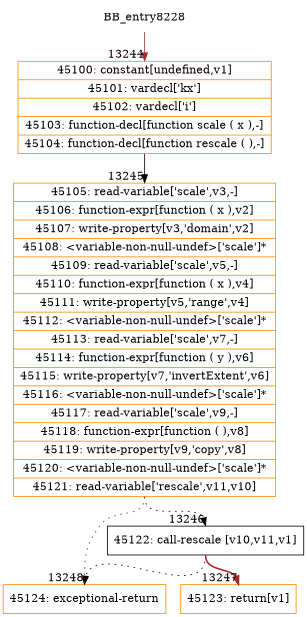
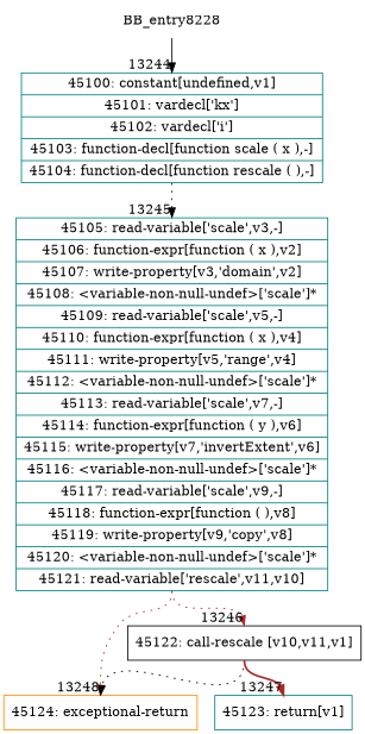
  digraph {
    rankdir=TD
    node [color=teal shape=record]
    edge [color=black headport=n style=dotted tailport=s]
    n1 [color=blue label=BB_entry8228 shape=none]
-   n2 [color=darkorange label="{45100: constant[undefined,v1]|45101: vardecl['kx']|45102: vardecl['i']|45103: function-decl[function scale ( x ),-]|45104: function-decl[function rescale ( ),-]}"]
-   n3 [color=darkorange label="{45105: read-variable['scale',v3,-]|45106: function-expr[function ( x ),v2]|45107: write-property[v3,'domain',v2]|45108: \<variable-non-null-undef\>['scale']*|45109: read-variable['scale',v5,-]|45110: function-expr[function ( x ),v4]|45111: write-property[v5,'range',v4]|45112: \<variable-non-null-undef\>['scale']*|45113: read-variable['scale',v7,-]|45114: function-expr[function ( y ),v6]|45115: write-property[v7,'invertExtent',v6]|45116: \<variable-non-null-undef\>['scale']*|45117: read-variable['scale',v9,-]|45118: function-expr[function ( ),v8]|45119: write-property[v9,'copy',v8]|45120: \<variable-non-null-undef\>['scale']*|45121: read-variable['rescale',v11,v10]}"]
+   n2 [label="{45100: constant[undefined,v1]|45101: vardecl['kx']|45102: vardecl['i']|45103: function-decl[function scale ( x ),-]|45104: function-decl[function rescale ( ),-]}"]
+   n3 [label="{45105: read-variable['scale',v3,-]|45106: function-expr[function ( x ),v2]|45107: write-property[v3,'domain',v2]|45108: \<variable-non-null-undef\>['scale']*|45109: read-variable['scale',v5,-]|45110: function-expr[function ( x ),v4]|45111: write-property[v5,'range',v4]|45112: \<variable-non-null-undef\>['scale']*|45113: read-variable['scale',v7,-]|45114: function-expr[function ( y ),v6]|45115: write-property[v7,'invertExtent',v6]|45116: \<variable-non-null-undef\>['scale']*|45117: read-variable['scale',v9,-]|45118: function-expr[function ( ),v8]|45119: write-property[v9,'copy',v8]|45120: \<variable-non-null-undef\>['scale']*|45121: read-variable['rescale',v11,v10]}"]
    n4 [color=black label="{45122: call-rescale [v10,v11,v1]}"]
    n5 [color=darkorange label="{45124: exceptional-return}"]
-   n6 [color=darkorange label="{45123: return[v1]}"]
-   n1 -> n2 [color=brown headlabel="    13244" style=solid]
-   n2 -> n3 [headlabel="      13245" style=solid]
-   n3 -> n4 [headlabel="      13246"]
+   n6 [label="{45123: return[v1]}"]
+   n1 -> n2 [headlabel="    13244" style=solid]
+   n2 -> n3 [headlabel="      13245"]
+   n3 -> n4 [color=brown headlabel="      13246"]
    n3 -> n5 [color=brown headlabel="      13248"]
    n4 -> n5
    n4 -> n6 [color=brown headlabel="      13247" style=bold]
  }
